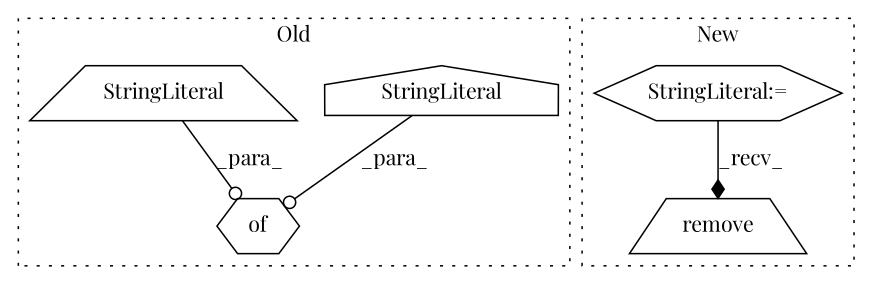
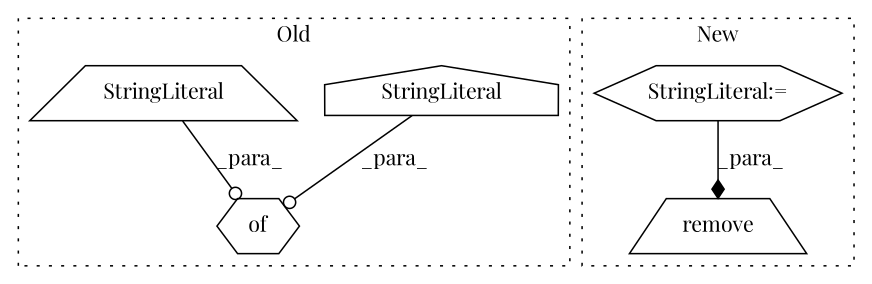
  digraph {
    fontname="Playfair Display"
    node [a=32 fontname="Playfair Display" shape=hexagon]
    edge [arrowhead=odot fontname="Playfair Display"]
    n1 [l="3,1" label=of s="918,1002"]
    n2 [a=45 l=6 label=StringLiteral s=960 shape=house]
    n3 [a=45 l=7 label=StringLiteral s=921 shape=trapezium]
    n4 [l="7,1" label=remove s="1403,1419" shape=trapezium]
    n5 [a=7 l=29 label="StringLiteral:=" s=1106]
    subgraph cluster_1 {
      label=Old
      style=dotted
      n1
      n2
      n3
    }
    subgraph cluster_2 {
      label=New
      style=dotted
      n4
      n5
    }
    n2 -> n1 [label=_para_]
    n3 -> n1 [label=_para_]
-   n5 -> n4 [arrowhead=diamond label=_recv_]
+   n5 -> n4 [arrowhead=diamond label=_para_]
  }
